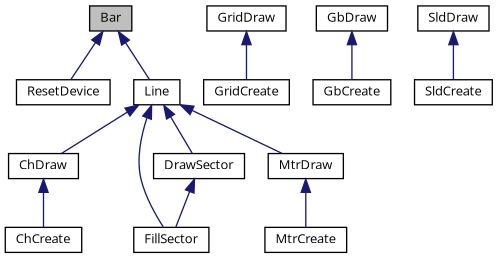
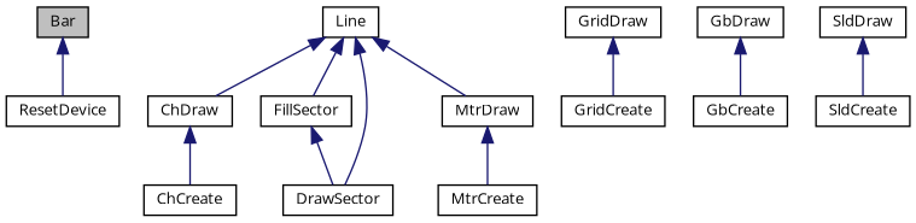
  digraph {
    fontname="Open Sans"
    rankdir=TB
    node [color=black fillcolor=white fontname="Open Sans" fontsize=10 shape=record style=filled]
    edge [color=midnightblue dir=back fontname="Open Sans" fontsize=10 labelfontname=Helvetica labelfontsize=10 style=solid]
    n1 [fillcolor=grey75 fontcolor=black height=0.2 label=Bar width=0.4]
    n2 [height=0.2 label=ResetDevice width=0.4]
    n3 [height=0.2 label=Line width=0.4]
    n4 [height=0.2 label=ChDraw width=0.4]
    n5 [height=0.2 label=FillSector width=0.4]
    n6 [height=0.2 label=DrawSector width=0.4]
    n7 [height=0.2 label=MtrDraw width=0.4]
    n8 [height=0.2 label=ChCreate width=0.4]
    n9 [height=0.2 label=GridDraw width=0.4]
    n10 [height=0.2 label=GridCreate width=0.4]
    n11 [height=0.2 label=GbDraw width=0.4]
    n12 [height=0.2 label=GbCreate width=0.4]
    n13 [height=0.2 label=MtrCreate width=0.4]
    n14 [height=0.2 label=SldDraw width=0.4]
    n15 [height=0.2 label=SldCreate width=0.4]
    n1 -> n2
-   n1 -> n3
    n3 -> n4
    n3 -> n5
    n3 -> n6
    n3 -> n7
    n4 -> n8
-   n6 -> n5
+   n5 -> n6
    n7 -> n13
    n9 -> n10
    n11 -> n12
    n14 -> n15
  }
